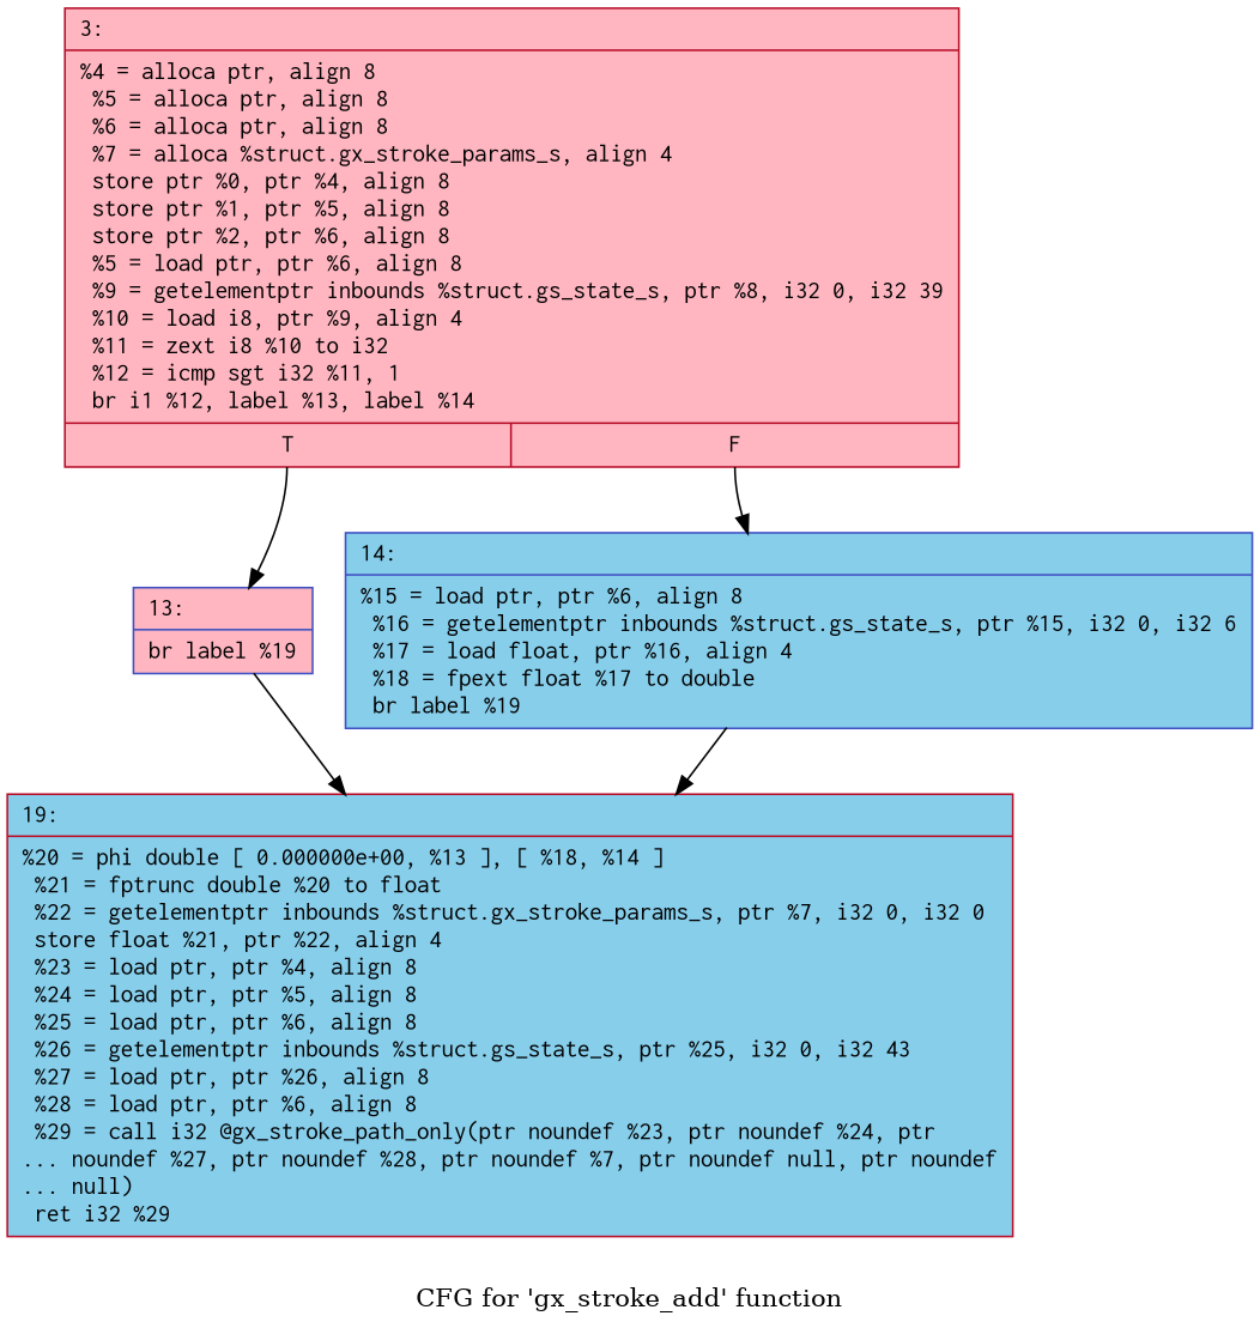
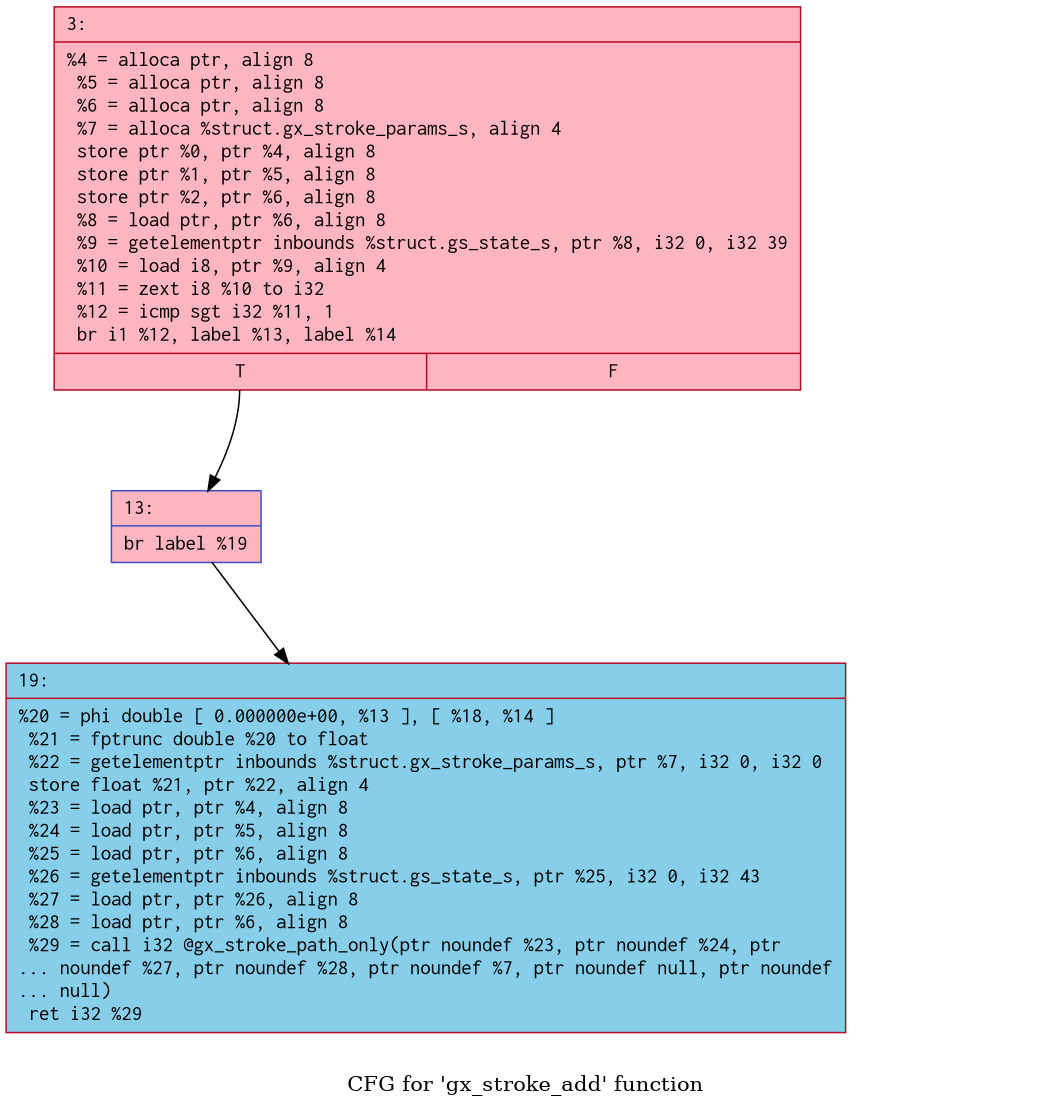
  digraph {
    label="CFG for 'gx_stroke_add' function"
    node [color="#b70d28ff" fillcolor=lightpink fontname=Courier shape=record style=filled]
-   n1 [label="{3:\l|  %4 = alloca ptr, align 8\l  %5 = alloca ptr, align 8\l  %6 = alloca ptr, align 8\l  %7 = alloca %struct.gx_stroke_params_s, align 4\l  store ptr %0, ptr %4, align 8\l  store ptr %1, ptr %5, align 8\l  store ptr %2, ptr %6, align 8\l  %5 = load ptr, ptr %6, align 8\l  %9 = getelementptr inbounds %struct.gs_state_s, ptr %8, i32 0, i32 39\l  %10 = load i8, ptr %9, align 4\l  %11 = zext i8 %10 to i32\l  %12 = icmp sgt i32 %11, 1\l  br i1 %12, label %13, label %14\l|{<s0>T|<s1>F}}"]
+   n1 [label="{3:\l|  %4 = alloca ptr, align 8\l  %5 = alloca ptr, align 8\l  %6 = alloca ptr, align 8\l  %7 = alloca %struct.gx_stroke_params_s, align 4\l  store ptr %0, ptr %4, align 8\l  store ptr %1, ptr %5, align 8\l  store ptr %2, ptr %6, align 8\l  %8 = load ptr, ptr %6, align 8\l  %9 = getelementptr inbounds %struct.gs_state_s, ptr %8, i32 0, i32 39\l  %10 = load i8, ptr %9, align 4\l  %11 = zext i8 %10 to i32\l  %12 = icmp sgt i32 %11, 1\l  br i1 %12, label %13, label %14\l|{<s0>T|<s1>F}}"]
    n2 [color="#3d50c3ff" label="{13:\l|  br label %19\l}"]
-   n3 [color="#3d50c3ff" fillcolor=skyblue label="{14:\l|  %15 = load ptr, ptr %6, align 8\l  %16 = getelementptr inbounds %struct.gs_state_s, ptr %15, i32 0, i32 6\l  %17 = load float, ptr %16, align 4\l  %18 = fpext float %17 to double\l  br label %19\l}"]
    n4 [fillcolor=skyblue label="{19:\l|  %20 = phi double [ 0.000000e+00, %13 ], [ %18, %14 ]\l  %21 = fptrunc double %20 to float\l  %22 = getelementptr inbounds %struct.gx_stroke_params_s, ptr %7, i32 0, i32 0\l  store float %21, ptr %22, align 4\l  %23 = load ptr, ptr %4, align 8\l  %24 = load ptr, ptr %5, align 8\l  %25 = load ptr, ptr %6, align 8\l  %26 = getelementptr inbounds %struct.gs_state_s, ptr %25, i32 0, i32 43\l  %27 = load ptr, ptr %26, align 8\l  %28 = load ptr, ptr %6, align 8\l  %29 = call i32 @gx_stroke_path_only(ptr noundef %23, ptr noundef %24, ptr\l... noundef %27, ptr noundef %28, ptr noundef %7, ptr noundef null, ptr noundef\l... null)\l  ret i32 %29\l}"]
    n1 -> n2 [tailport=s0]
-   n1 -> n3 [tailport=s1]
    n2 -> n4
-   n3 -> n4
  }
